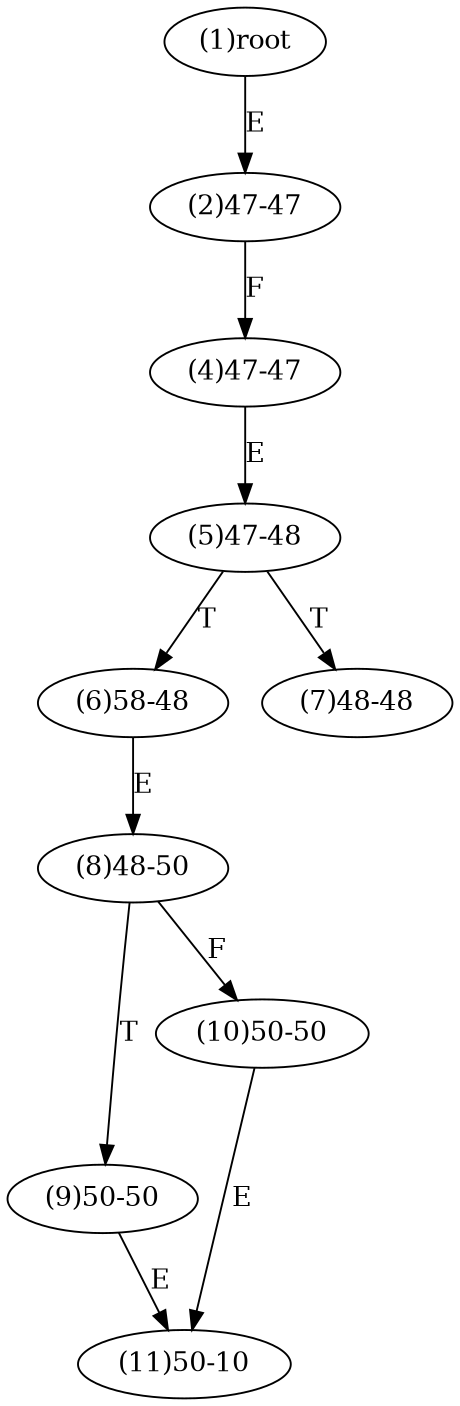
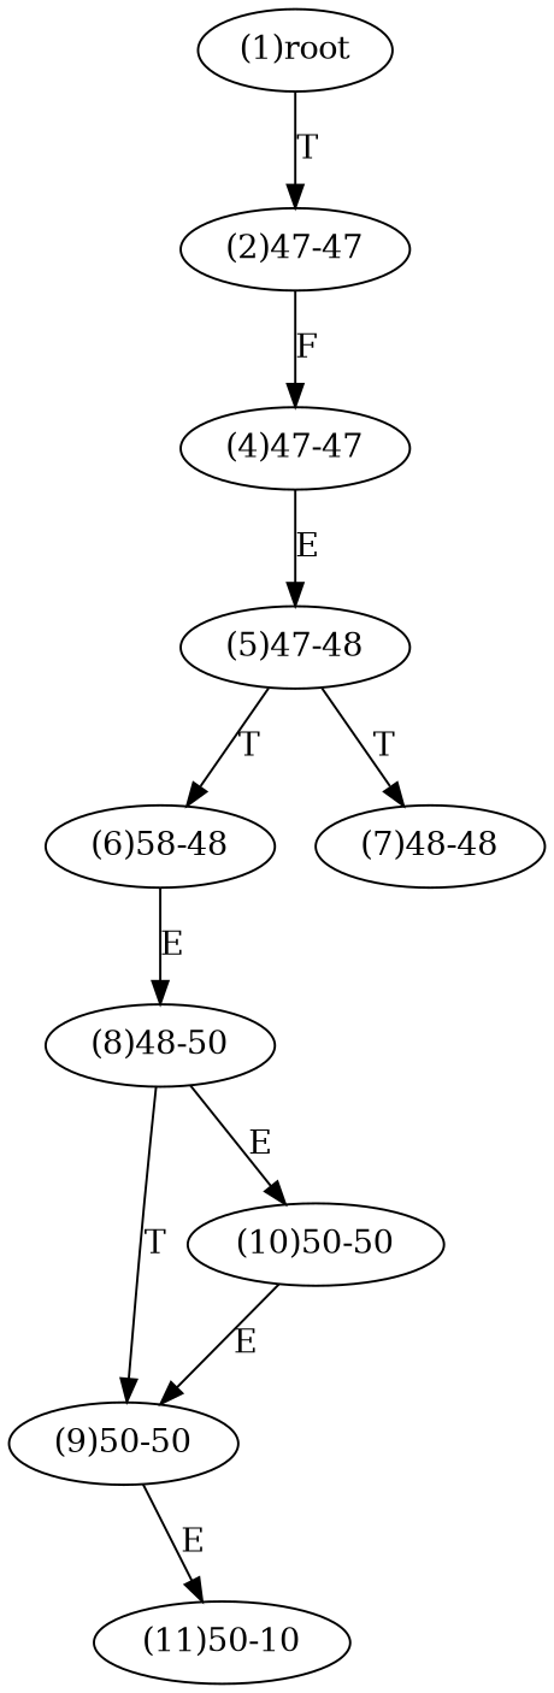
  digraph {
    n1 [label="(1)root"]
    n2 [label="(2)47-47"]
    n3 [label="(4)47-47"]
    n4 [label="(5)47-48"]
    n5 [label="(6)58-48"]
    n6 [label="(7)48-48"]
    n7 [label="(8)48-50"]
    n8 [label="(9)50-50"]
    n9 [label="(10)50-50"]
    n10 [label="(11)50-10"]
-   n1 -> n2 [label=E]
+   n1 -> n2 [label=T]
    n2 -> n3 [label=F]
    n3 -> n4 [label=E]
    n4 -> n5 [label=T]
    n4 -> n6 [label=T]
    n5 -> n7 [label=E]
    n7 -> n8 [label=T]
-   n7 -> n9 [label=F]
+   n7 -> n9 [label=E]
    n8 -> n10 [label=E]
-   n9 -> n10 [label=E]
+   n9 -> n8 [label=E]
  }
